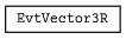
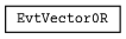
  digraph {
    rankdir=LR
    fontname="Courier Prime"
-   n1 [color=black fillcolor=white fontname="Courier Prime" fontsize=10 height=0.2 label=EvtVector3R shape=record style=filled width=0.4]
+   n1 [color=black fillcolor=white fontname="Courier Prime" fontsize=10 height=0.2 label=EvtVector0R shape=record style=filled width=0.4]
  }
